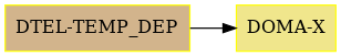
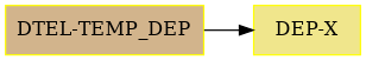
  digraph {
    rankdir=LR
    fontname="DejaVu Serif"
    node [color=yellow shape=box style=filled fontname="DejaVu Serif"]
    "DTEL-TEMP_DEP" [fillcolor=tan]
-   "DOMA-X" [fillcolor=khaki]
+   "DOMA-X" [fillcolor=khaki label="DEP-X"]
    "DTEL-TEMP_DEP" -> "DOMA-X" [fontname="DejaVu Serif"]
  }
